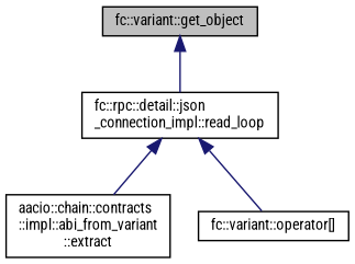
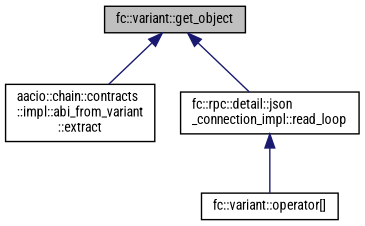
  digraph {
    fontname="Roboto Condensed"
    rankdir=TB
    node [color=black fillcolor=white fontname="Roboto Condensed" fontsize=10 shape=record style=filled]
    edge [color=midnightblue dir=back fontname="Roboto Condensed" fontsize=10 labelfontname=Helvetica labelfontsize=10 style=solid]
    n1 [fillcolor=grey75 fontcolor=black height=0.2 label="fc::variant::get_object" width=0.4]
    n2 [height=0.2 label="aacio::chain::contracts\l::impl::abi_from_variant\l::extract" width=0.4]
    n3 [height=0.2 label="fc::rpc::detail::json\l_connection_impl::read_loop" width=0.4]
    n4 [height=0.2 label="fc::variant::operator[]" width=0.4]
-   n3 -> n2
+   n1 -> n2
    n1 -> n3
    n3 -> n4
  }
